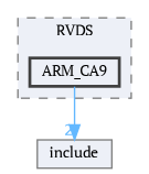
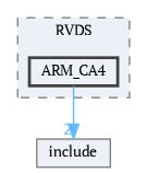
  digraph {
    compound=true
    fontname="PT Serif"
    node [fillcolor="#edf0f7" fontname="PT Serif" fontsize=10 shape=box]
-   n1 [color=grey25 height=0.2 label=ARM_CA9 style="filled,bold" width=0.4]
+   n1 [color=grey25 height=0.2 label=ARM_CA4 style="filled,bold" width=0.4]
    n2 [color=grey50 height=0.2 label=include style=filled width=0.4]
    subgraph cluster_1 {
      bgcolor="#edf0f7"
      fontsize=10
      label=RVDS
      pencolor=grey50
      style="filled,dashed"
      n1
    }
    n1 -> n2 [color=steelblue1 fontcolor=steelblue1 fontname="PT Serif" fontsize=10 headlabel=2 labeldistance=1.5 labelfontname=Helvetica labelfontsize=10]
  }
